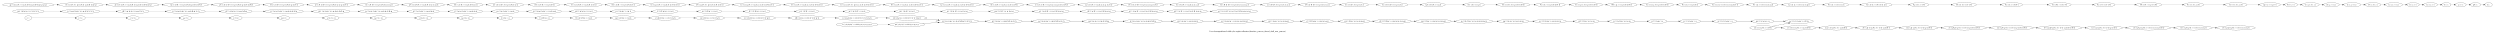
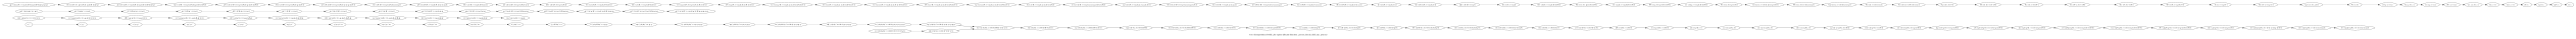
  digraph {
    fontname="Playfair Display"
    label="Tree-decomposition of width 4 for register allocator (function _process_thread_shell_mac_process)"
    rankdir=LR
    node [fontname="Playfair Display"]
    edge [fontname="Playfair Display"]
    n1 [label="0 | : "]
    n2 [label="1 | 73 : "]
    n3 [label="2 | 72 73 : "]
    n4 [label="144 | 72 : "]
    n5 [label="3 | 71 72 : "]
    n6 [label="143 | 71 : "]
    n7 [label="4 | 70 71 : 0 1 "]
    n8 [label="142 | 70 : 0 1 "]
    n9 [label="5 | 69 70 : 0 1 "]
    n10 [label="141 | 69 : 0 1 "]
    n11 [label="6 | 5 69 : 0 1 "]
    n12 [label="7 | 5 68 69 : 0 1 "]
    n13 [label="8 | 5 67 68 69 : 0 1 74 75 "]
    n14 [label="140 | 5 67 69 : 0 1 74 75 "]
    n15 [label="9 | 5 66 67 69 : 0 1 70 71 74 75 "]
    n16 [label="139 | 5 66 69 : 0 1 70 71 74 75 "]
    n17 [label="10 | 5 65 66 69 : 0 1 66 67 70 71 74 75 "]
    n18 [label="138 | 5 65 69 : 0 1 66 67 70 71 74 75 "]
    n19 [label="11 | 5 64 65 69 : 0 1 66 67 70 71 72 73 74 75 "]
    n20 [label="137 | 5 64 69 : 0 1 66 67 70 71 72 73 74 75 "]
    n21 [label="13 | 5 62 63 69 : 0 1 66 67 68 69 70 71 72 73 "]
    n22 [label="12 | 5 63 64 69 : 0 1 66 67 70 71 72 73 74 75 "]
    n23 [label="136 | 5 63 69 : 0 1 66 67 70 71 72 73 "]
    n24 [label="135 | 5 62 69 : 0 1 66 67 68 69 70 71 "]
    n25 [label="14 | 5 61 62 69 : 0 1 66 67 68 69 70 71 "]
    n26 [label="134 | 5 61 69 : 0 1 66 67 68 69 "]
    n27 [label="15 | 5 60 61 69 : 0 1 60 61 66 67 68 69 "]
    n28 [label="133 | 5 60 69 : 0 1 60 61 66 67 "]
    n29 [label="16 | 5 59 60 69 : 0 1 60 61 64 65 66 67 "]
    n30 [label="132 | 5 59 69 : 0 1 60 61 64 65 "]
    n31 [label="17 | 5 58 59 69 : 0 1 60 61 64 65 "]
    n32 [label="131 | 5 58 69 : 0 1 60 61 64 65 "]
    n33 [label="18 | 5 57 58 69 : 0 1 60 61 62 63 64 65 "]
    n34 [label="130 | 5 57 69 : 0 1 60 61 62 63 64 65 "]
    n35 [label="19 | 5 56 57 69 : 0 1 60 61 62 63 64 65 "]
    n36 [label="129 | 5 56 69 : 0 1 60 61 62 63 "]
    n37 [label="20 | 5 55 56 69 : 0 1 60 61 62 63 "]
    n38 [label="128 | 5 55 69 : 0 1 60 61 "]
    n39 [label="21 | 5 54 55 69 : 0 1 60 61 "]
    n40 [label="127 | 5 54 69 : 0 1 "]
    n41 [label="22 | 5 53 54 69 : 0 1 "]
    n42 [label="23 | 5 52 53 54 69 : 0 1 "]
    n43 [label="126 | 5 52 54 69 : 0 1 "]
    n44 [label="24 | 5 51 52 54 69 : 0 1 58 59 "]
    n45 [label="125 | 5 51 54 69 : 0 1 58 59 "]
    n46 [label="25 | 5 50 51 54 69 : 0 1 54 55 58 59 "]
    n47 [label="124 | 5 50 54 69 : 0 1 54 55 58 59 "]
    n48 [label="26 | 5 49 50 54 69 : 0 1 50 51 54 55 58 59 "]
    n49 [label="123 | 5 49 54 69 : 0 1 50 51 54 55 58 59 "]
    n50 [label="27 | 5 48 49 54 69 : 0 1 50 51 54 55 56 57 58 59 "]
    n51 [label="122 | 5 48 54 69 : 0 1 50 51 54 55 56 57 58 59 "]
    n52 [label="28 | 5 47 48 54 69 : 0 1 50 51 54 55 56 57 58 59 "]
    n53 [label="121 | 5 47 54 69 : 0 1 50 51 54 55 56 57 "]
    n54 [label="29 | 5 46 47 54 69 : 0 1 50 51 52 53 54 55 56 57 "]
    n55 [label="120 | 5 46 54 69 : 0 1 50 51 52 53 54 55 "]
    n56 [label="30 | 5 45 46 54 69 : 0 1 50 51 52 53 54 55 "]
    n57 [label="119 | 5 45 54 69 : 0 1 50 51 52 53 "]
    n58 [label="31 | 5 44 45 54 69 : 0 1 44 45 50 51 52 53 "]
    n59 [label="118 | 5 44 54 69 : 0 1 44 45 50 51 "]
    n60 [label="32 | 5 43 44 54 69 : 0 1 44 45 48 49 50 51 "]
    n61 [label="117 | 5 43 54 69 : 0 1 44 45 48 49 "]
    n62 [label="33 | 5 42 43 54 69 : 0 1 44 45 46 47 48 49 "]
    n63 [label="116 | 5 42 54 69 : 0 1 44 45 46 47 48 49 "]
    n64 [label="34 | 5 41 42 54 69 : 0 1 44 45 46 47 48 49 "]
    n65 [label="115 | 5 41 54 69 : 0 1 44 45 46 47 "]
    n66 [label="35 | 5 40 41 54 69 : 0 1 44 45 46 47 "]
    n67 [label="114 | 5 40 54 69 : 0 1 44 45 "]
-   n68 [label="36 | 5 39 40 54 69 : 0 1 14 15 44 45 "]
    n69 [label="145 | 5 39 54 69 : 0 1 14 15 "]
    n70 [label="113 | 5 39 69 : 0 1 14 15 "]
    n71 [label="37 | 5 38 39 69 : 0 1 14 15 "]
    n72 [label="112 | 5 38 69 : 0 1 14 15 "]
    n73 [label="38 | 5 37 38 69 : 0 1 14 15 "]
    n74 [label="111 | 5 37 38 : 0 1 14 15 "]
    n75 [label="39 | 5 36 37 38 : 0 1 14 15 "]
    n76 [label="110 | 5 36 38 : 0 1 14 15 "]
    n77 [label="40 | 5 35 36 38 : 0 1 14 15 42 43 "]
    n78 [label="109 | 5 35 38 : 0 1 14 15 42 43 "]
    n79 [label="41 | 5 34 35 38 : 0 1 14 15 38 39 42 43 "]
    n80 [label="108 | 5 34 38 : 0 1 14 15 38 39 42 43 "]
    n81 [label="42 | 5 33 34 38 : 0 1 14 15 34 35 38 39 42 43 "]
    n82 [label="107 | 5 33 38 : 0 1 14 15 34 35 38 39 42 43 "]
    n83 [label="43 | 5 32 33 38 : 0 1 14 15 34 35 38 39 40 41 42 43 "]
    n84 [label="44 | 5 31 32 38 : 0 1 14 15 28 29 34 35 38 39 40 41 42 43 "]
    n85 [label="105 | 5 31 38 : 0 1 14 15 28 29 34 35 38 39 40 41 "]
    n86 [label="45 | 5 30 31 38 : 0 1 14 15 28 29 34 35 36 37 38 39 40 41 "]
    n87 [label="104 | 5 30 38 : 0 1 14 15 28 29 34 35 36 37 38 39 "]
    n88 [label="46 | 5 29 30 38 : 0 1 14 15 28 29 34 35 36 37 38 39 "]
    n89 [label="103 | 5 29 38 : 0 1 14 15 28 29 34 35 36 37 "]
    n90 [label="47 | 5 28 29 38 : 0 1 14 15 28 29 32 33 34 35 36 37 "]
    n91 [label="102 | 5 28 38 : 0 1 14 15 28 29 32 33 34 35 "]
    n92 [label="48 | 5 27 28 38 : 0 1 14 15 28 29 32 33 34 35 "]
    n93 [label="101 | 5 27 38 : 0 1 14 15 28 29 32 33 "]
    n94 [label="49 | 5 26 27 38 : 0 1 14 15 28 29 32 33 "]
    n95 [label="100 | 5 26 38 : 0 1 14 15 28 29 "]
    n96 [label="50 | 5 25 26 38 : 0 1 14 15 28 29 30 31 "]
    n97 [label="99 | 5 25 38 : 0 1 14 15 28 29 30 31 "]
    n98 [label="51 | 5 24 25 38 : 0 1 14 15 26 27 28 29 30 31 "]
    n99 [label="98 | 5 24 38 : 0 1 14 15 26 27 28 29 30 31 "]
    n100 [label="52 | 5 23 24 38 : 0 1 14 15 22 23 26 27 28 29 30 31 "]
    n101 [label="97 | 5 23 38 : 0 1 14 15 22 23 26 27 28 29 30 31 "]
    n102 [label="53 | 5 22 23 38 : 0 1 14 15 22 23 26 27 28 29 30 31 "]
    n103 [label="96 | 5 22 38 : 0 1 14 15 22 23 26 27 28 29 30 31 "]
    n104 [label="54 | 5 21 22 38 : 0 1 14 15 22 23 26 27 28 29 30 31 "]
    n105 [label="95 | 5 21 38 : 0 1 14 15 22 23 26 27 28 29 "]
    n106 [label="55 | 5 20 21 38 : 0 1 14 15 22 23 24 25 26 27 28 29 "]
    n107 [label="94 | 5 20 38 : 0 1 14 15 22 23 24 25 26 27 "]
    n108 [label="56 | 5 19 20 38 : 0 1 14 15 22 23 24 25 26 27 "]
    n109 [label="93 | 5 19 38 : 0 1 14 15 22 23 24 25 "]
    n110 [label="57 | 5 18 19 38 : 0 1 14 15 20 21 22 23 24 25 "]
    n111 [label="92 | 5 18 38 : 0 1 14 15 20 21 22 23 "]
    n112 [label="58 | 5 17 18 38 : 0 1 14 15 20 21 22 23 "]
    n113 [label="91 | 5 17 38 : 0 1 14 15 20 21 "]
    n114 [label="59 | 5 16 17 38 : 0 1 14 15 20 21 "]
    n115 [label="146 | 5 16 38 : 0 1 14 15 "]
    n116 [label="90 | 5 16 : 0 1 14 15 "]
    n117 [label="60 | 5 15 16 : 0 1 14 15 16 17 18 19 "]
    n118 [label="89 | 5 15 : 0 1 14 15 16 17 18 19 "]
    n119 [label="61 | 5 14 15 : 0 1 14 15 16 17 18 19 "]
    n120 [label="88 | 5 14 : 0 1 14 15 16 17 18 19 "]
    n121 [label="62 | 5 13 14 : 0 1 14 15 16 17 18 19 "]
    n122 [label="87 | 5 13 : 0 1 14 15 16 17 "]
    n123 [label="63 | 5 12 13 : 0 1 10 11 12 13 14 15 16 17 "]
    n124 [label="86 | 5 12 : 0 1 10 11 12 13 14 15 "]
    n125 [label="64 | 5 11 12 : 0 1 10 11 12 13 14 15 "]
    n126 [label="85 | 5 11 : 0 1 10 11 12 13 "]
    n127 [label="65 | 5 10 11 : 0 1 8 9 10 11 12 13 "]
    n128 [label="84 | 5 10 : 0 1 8 9 "]
    n129 [label="66 | 5 9 10 : 0 1 6 7 8 9 "]
    n130 [label="83 | 5 9 : 0 1 6 7 8 9 "]
    n131 [label="67 | 5 8 9 : 0 1 6 7 8 9 "]
    n132 [label="82 | 5 8 : 0 1 6 7 8 9 "]
    n133 [label="68 | 5 7 8 : 0 1 4 5 6 7 8 9 "]
    n134 [label="81 | 5 7 : 0 1 4 5 6 7 "]
    n135 [label="69 | 5 6 7 : 0 1 4 5 6 7 "]
    n136 [label="147 | 5 7 : 0 1 4 5 6 7 "]
    n137 [label="80 | 5 : 0 1 "]
    n138 [label="70 | 4 5 : 0 1 2 3 "]
    n139 [label="79 | 4 : 0 1 2 3 "]
    n140 [label="71 | 3 4 : 0 1 2 3 "]
    n141 [label="78 | 3 : 0 1 2 3 "]
    n142 [label="72 | 2 3 : 0 1 2 3 "]
    n143 [label="77 | 2 : 0 1 "]
    n144 [label="73 | 1 2 : 0 1 "]
    n145 [label="76 | 1 : "]
    n146 [label="74 | 0 1 : "]
    n147 [label="148 | 1 : "]
    n148 [label="75 | : "]
    n1 -> n2
    n2 -> n3
    n3 -> n4
    n4 -> n5
    n5 -> n6
    n6 -> n7
    n7 -> n8
    n8 -> n9
    n9 -> n10
    n10 -> n11
    n11 -> n12
    n12 -> n13
    n13 -> n14
    n14 -> n15
    n15 -> n16
    n16 -> n17
    n17 -> n18
    n18 -> n19
    n19 -> n20
    n20 -> n21
    n21 -> n24
    n22 -> n23
    n23 -> n21
    n24 -> n25
    n25 -> n26
    n26 -> n27
    n27 -> n28
    n28 -> n29
    n29 -> n30
    n30 -> n31
    n31 -> n32
    n32 -> n33
    n33 -> n34
    n34 -> n35
    n35 -> n36
    n36 -> n37
    n37 -> n38
    n38 -> n39
    n39 -> n40
    n40 -> n41
    n41 -> n42
    n42 -> n43
    n43 -> n44
-   n45 -> n44
+   n44 -> n45
    n45 -> n46
    n46 -> n47
    n47 -> n48
    n48 -> n49
    n49 -> n50
    n50 -> n51
    n51 -> n52
    n52 -> n53
    n53 -> n54
    n54 -> n55
    n55 -> n56
    n57 -> n58
    n58 -> n59
    n59 -> n60
    n60 -> n61
    n61 -> n62
    n62 -> n63
    n63 -> n64
    n64 -> n65
    n65 -> n66
    n66 -> n67
-   n67 -> n68
-   n68 -> n69
    n69 -> n70
    n70 -> n71
    n71 -> n72
    n72 -> n73
    n73 -> n74
    n74 -> n75
    n75 -> n76
    n76 -> n77
    n77 -> n78
    n78 -> n79
    n79 -> n80
    n80 -> n81
    n81 -> n82
    n82 -> n83
    n84 -> n85
    n85 -> n86
    n86 -> n87
    n87 -> n88
    n88 -> n89
    n89 -> n90
    n90 -> n91
    n91 -> n92
    n92 -> n93
    n93 -> n94
    n94 -> n95
    n95 -> n96
    n96 -> n97
    n97 -> n98
    n98 -> n99
    n99 -> n100
    n100 -> n101
    n101 -> n102
    n102 -> n103
    n103 -> n104
    n104 -> n105
    n105 -> n106
    n106 -> n107
    n107 -> n108
    n108 -> n109
    n109 -> n110
    n110 -> n111
    n111 -> n112
    n112 -> n113
    n113 -> n114
    n114 -> n115
    n115 -> n116
    n116 -> n117
    n117 -> n118
    n118 -> n119
    n119 -> n120
    n120 -> n121
    n121 -> n122
    n122 -> n123
    n123 -> n124
    n124 -> n125
    n125 -> n126
    n126 -> n127
    n127 -> n128
    n128 -> n129
    n129 -> n130
    n130 -> n131
    n131 -> n132
    n132 -> n133
    n133 -> n134
    n134 -> n135
    n135 -> n136
    n136 -> n137
    n137 -> n138
    n138 -> n139
    n139 -> n140
    n140 -> n141
    n141 -> n142
    n142 -> n143
    n143 -> n144
    n144 -> n145
    n145 -> n146
    n146 -> n147
    n147 -> n148
  }
